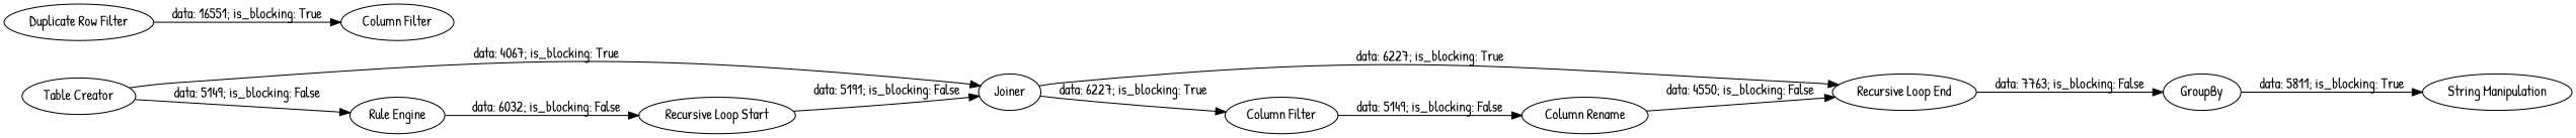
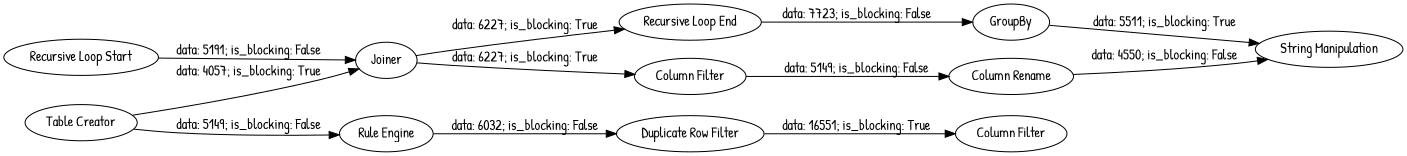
  digraph {
    fontname="Patrick Hand"
    rankdir=LR
    node [fontname="Patrick Hand"]
    edge [fontname="Patrick Hand"]
    n1 [label="Column Rename"]
    n2 [label="Recursive Loop End"]
    n3 [label=GroupBy]
    n4 [label="String Manipulation"]
    n5 [label="Column Filter"]
    n6 [label="Column Filter"]
    n7 [label="Recursive Loop Start"]
    n8 [label=Joiner]
    n9 [label="Duplicate Row Filter"]
    n10 [label="Table Creator"]
    n11 [label="Rule Engine"]
-   n1 -> n2 [label="data: 4550; is_blocking: False"]
-   n2 -> n3 [label="data: 7763; is_blocking: False"]
-   n3 -> n4 [label="data: 5811; is_blocking: True"]
+   n1 -> n4 [label="data: 4550; is_blocking: False"]
+   n2 -> n3 [label="data: 7723; is_blocking: False"]
+   n3 -> n4 [label="data: 5511; is_blocking: True"]
    n5 -> n1 [label="data: 5149; is_blocking: False"]
    n7 -> n8 [label="data: 5191; is_blocking: False"]
    n8 -> n2 [label="data: 6227; is_blocking: True"]
    n8 -> n5 [label="data: 6227; is_blocking: True"]
    n9 -> n6 [label="data: 16551; is_blocking: True"]
-   n10 -> n8 [label="data: 4067; is_blocking: True"]
+   n10 -> n8 [label="data: 4057; is_blocking: True"]
    n10 -> n11 [label="data: 5149; is_blocking: False"]
-   n11 -> n7 [label="data: 6032; is_blocking: False"]
+   n11 -> n9 [label="data: 6032; is_blocking: False"]
  }
